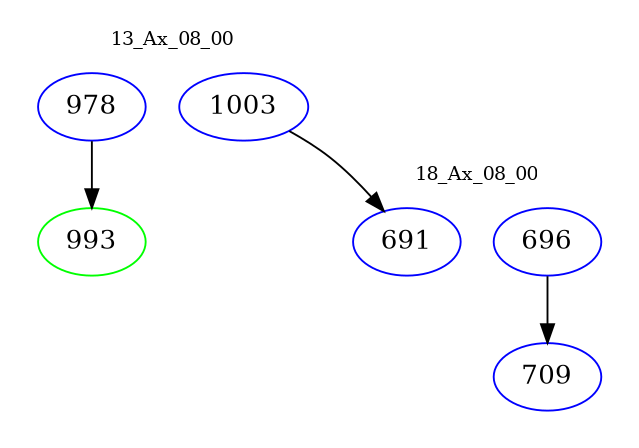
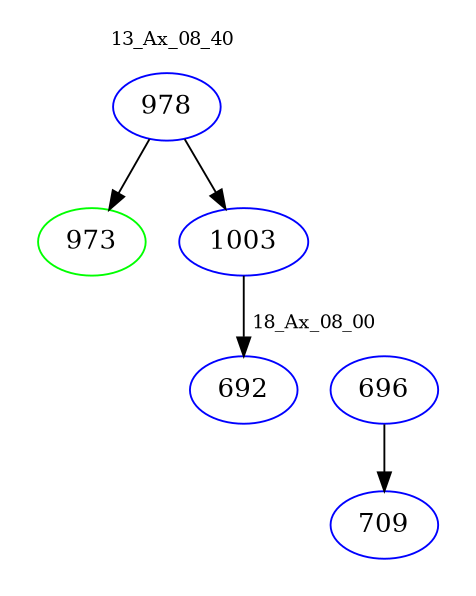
  digraph {
    node [color=blue]
    edge [color=black]
    n1 [label=978]
-   n2 [color=green label=993]
+   n2 [color=green label=973]
    n3 [label=1003]
    n4 [label=696]
-   n5 [label=691]
+   n5 [label=692]
    n6 [label=709]
    subgraph cluster_1 {
      color=white
      fontsize=10
-     label="13_Ax_08_00"
+     label="13_Ax_08_40"
      n1
      n2
      n3
    }
    subgraph cluster_2 {
      color=white
      fontsize=10
      label="18_Ax_08_00"
      n4
      n5
      n6
    }
    n1 -> n2
+   n1 -> n3
    n3 -> n5
    n4 -> n6
  }
